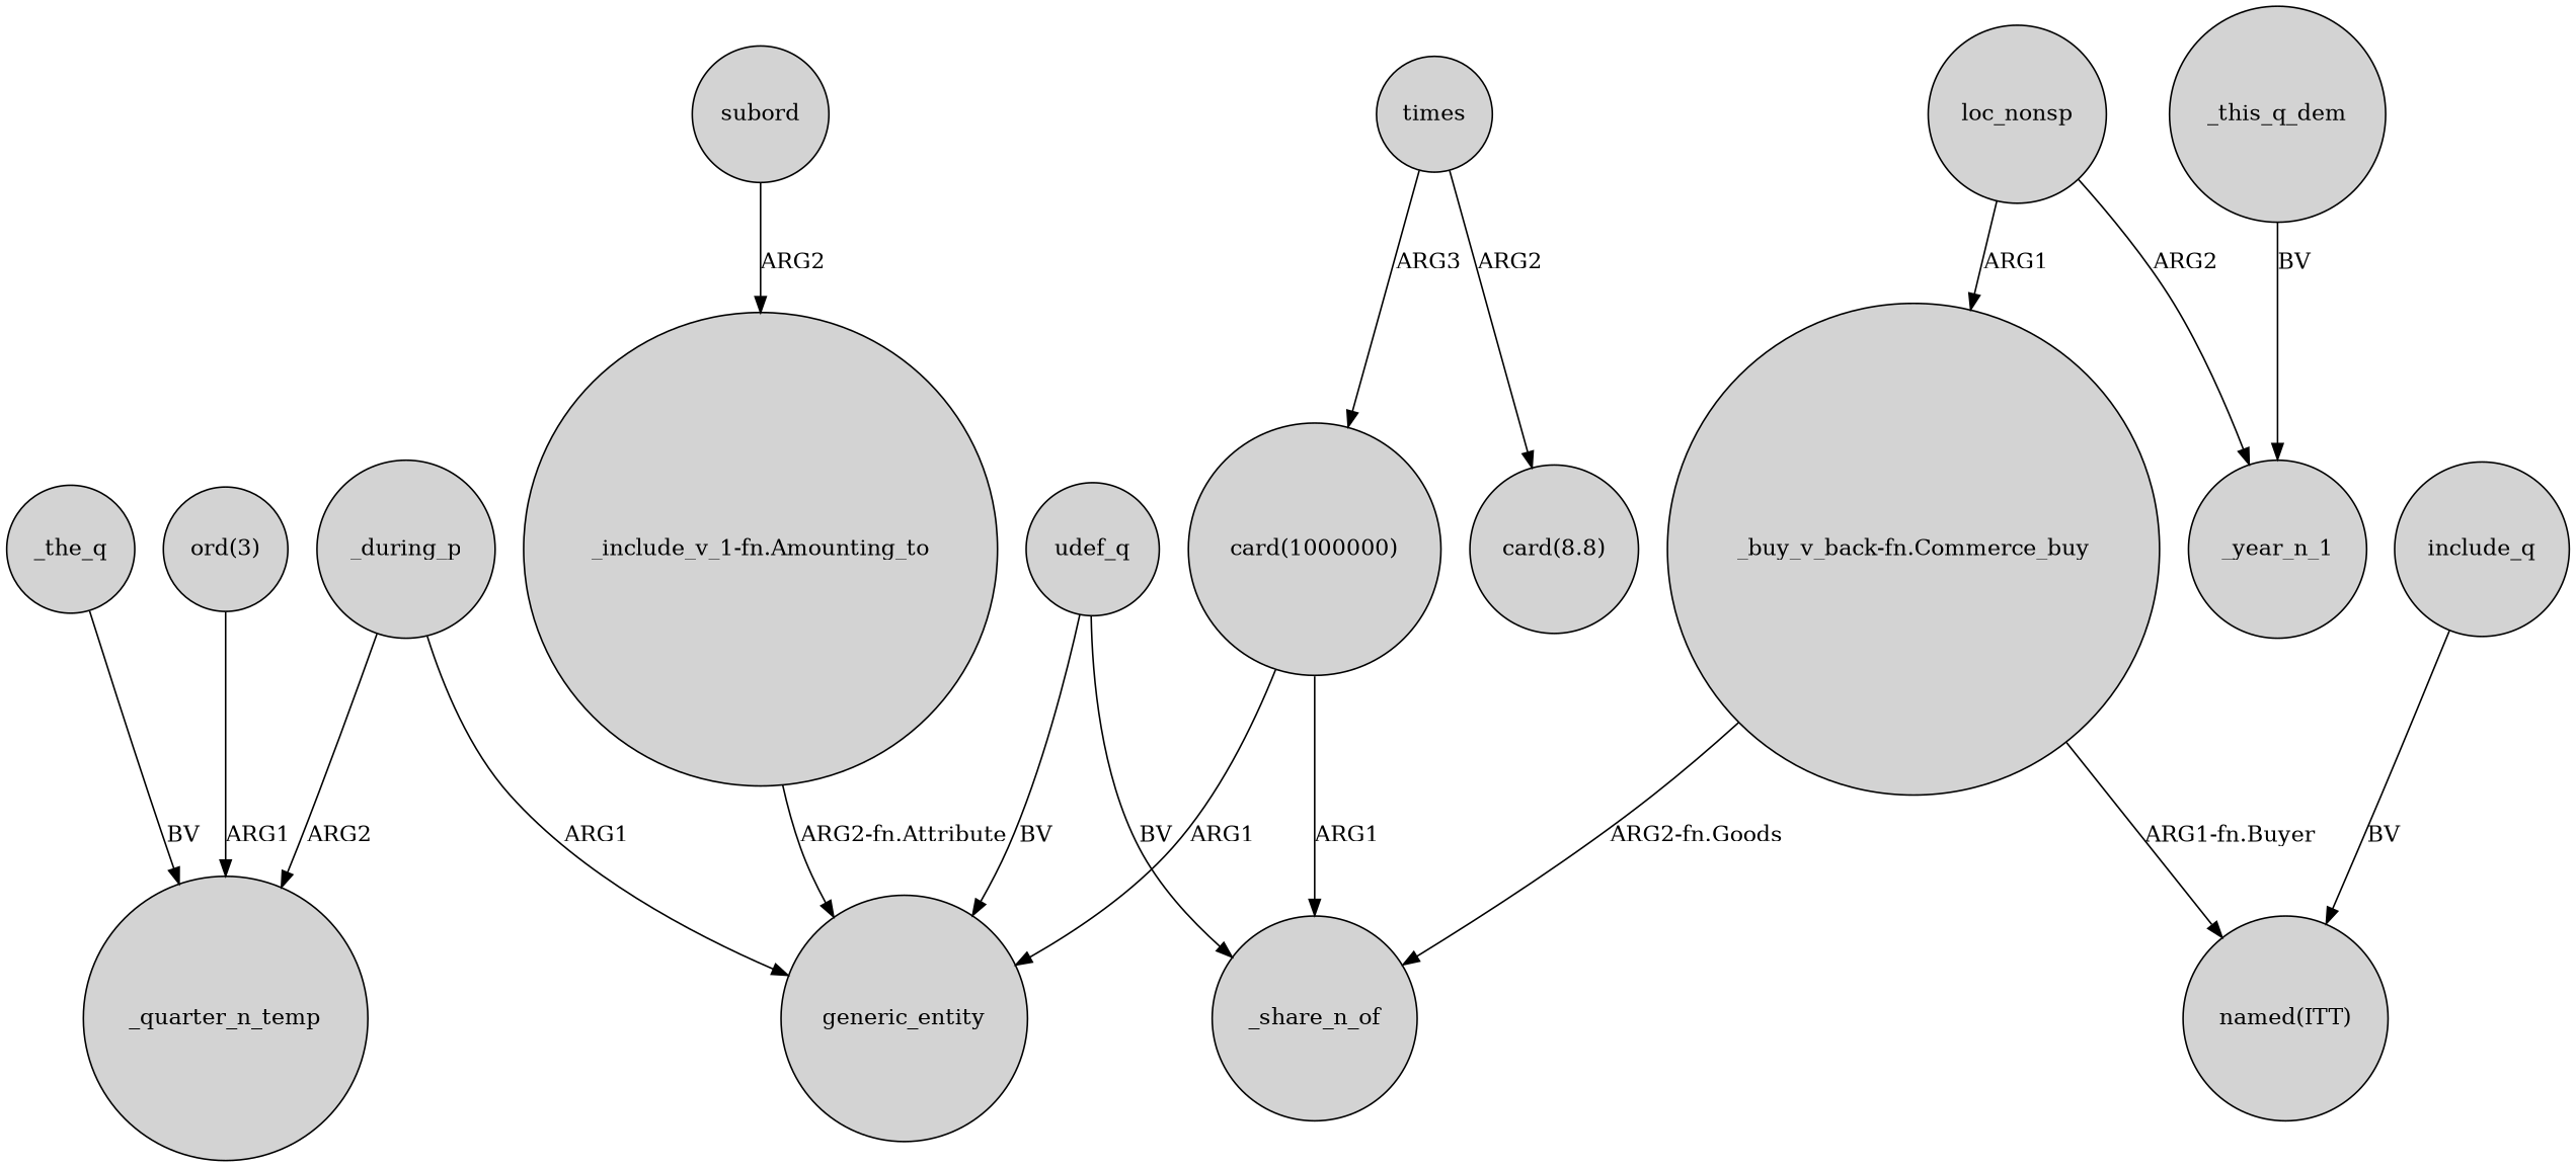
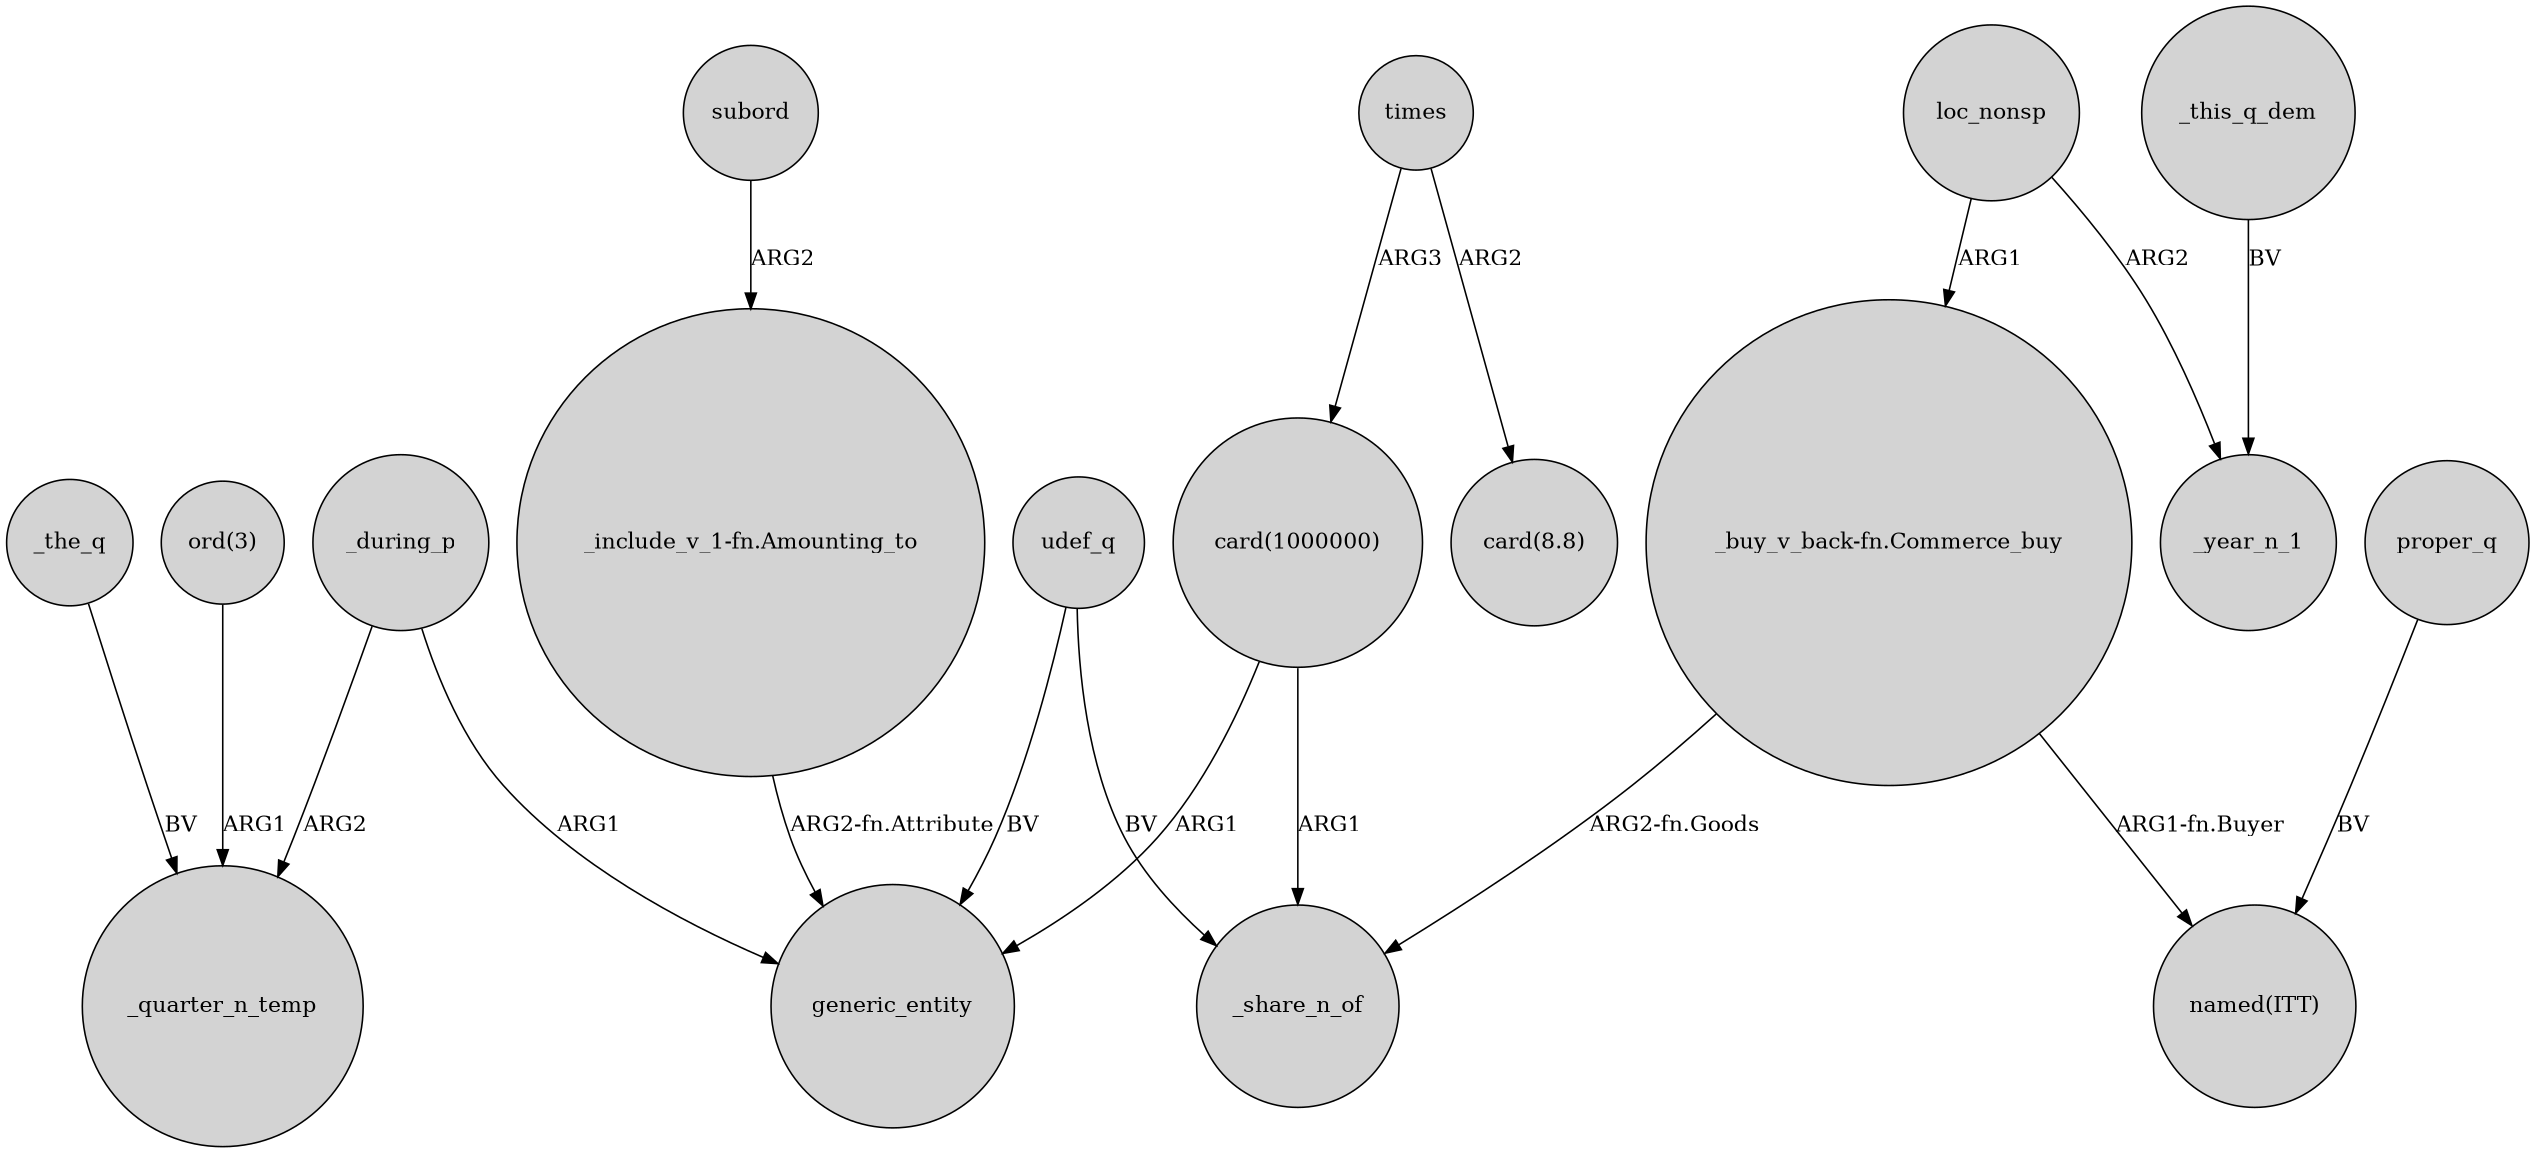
  digraph {
    node [shape=circle style=filled]
    loc_nonsp
    "_buy_v_back-fn.Commerce_buy"
    _year_n_1
    _share_n_of
    "named(ITT)"
    times
    "card(8.8)"
    "card(1000000)"
    generic_entity
    "ord(3)"
    _quarter_n_temp
    _the_q
    _during_p
    udef_q
-   proper_q [label=include_q]
+   proper_q
    "_include_v_1-fn.Amounting_to"
    subord
    _this_q_dem
    loc_nonsp -> "_buy_v_back-fn.Commerce_buy" [label=ARG1]
    loc_nonsp -> _year_n_1 [label=ARG2]
    "_buy_v_back-fn.Commerce_buy" -> _share_n_of [label="ARG2-fn.Goods"]
    "_buy_v_back-fn.Commerce_buy" -> "named(ITT)" [label="ARG1-fn.Buyer"]
    times -> "card(8.8)" [label=ARG2]
    times -> "card(1000000)" [label=ARG3]
    "card(1000000)" -> _share_n_of [label=ARG1]
    "card(1000000)" -> generic_entity [label=ARG1]
    "ord(3)" -> _quarter_n_temp [label=ARG1]
    _the_q -> _quarter_n_temp [label=BV]
    _during_p -> generic_entity [label=ARG1]
    _during_p -> _quarter_n_temp [label=ARG2]
    udef_q -> _share_n_of [label=BV]
    udef_q -> generic_entity [label=BV]
    proper_q -> "named(ITT)" [label=BV]
    "_include_v_1-fn.Amounting_to" -> generic_entity [label="ARG2-fn.Attribute"]
    subord -> "_include_v_1-fn.Amounting_to" [label=ARG2]
    _this_q_dem -> _year_n_1 [label=BV]
  }
